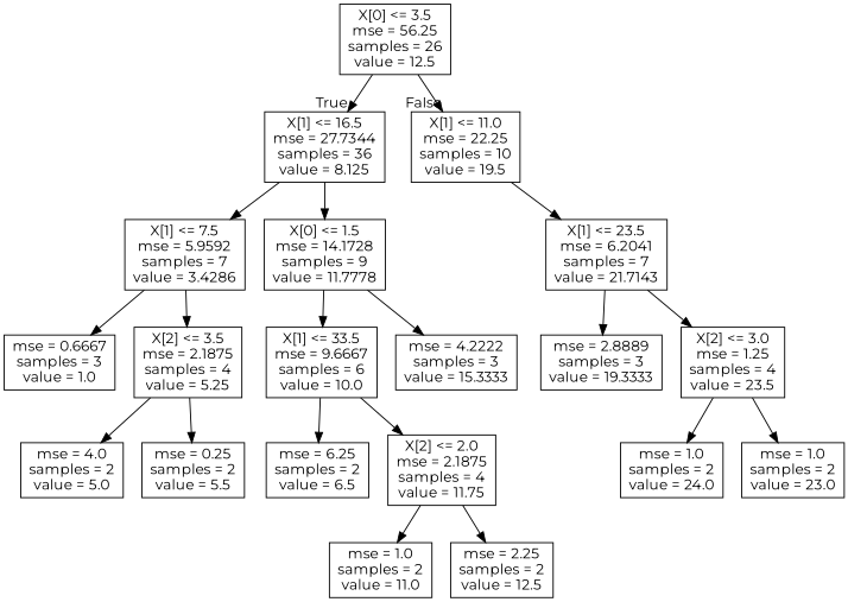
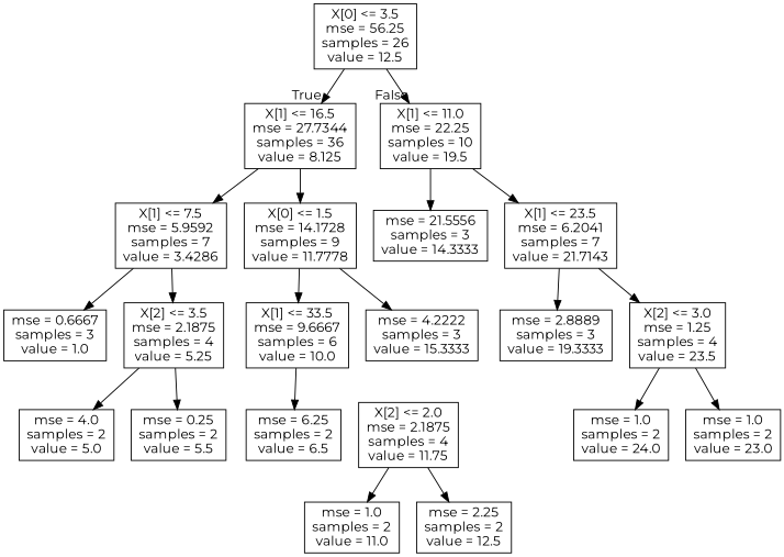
  digraph {
    fontname=Montserrat
    node [fontname=Montserrat shape=box]
    edge [fontname=Montserrat]
    n1 [label="X[0] <= 3.5\nmse = 56.25\nsamples = 26\nvalue = 12.5"]
    n2 [label="X[1] <= 16.5\nmse = 27.7344\nsamples = 36\nvalue = 8.125"]
    n3 [label="X[1] <= 11.0\nmse = 22.25\nsamples = 10\nvalue = 19.5"]
    n4 [label="X[1] <= 7.5\nmse = 5.9592\nsamples = 7\nvalue = 3.4286"]
    n5 [label="X[0] <= 1.5\nmse = 14.1728\nsamples = 9\nvalue = 11.7778"]
+   n6 [label="mse = 21.5556\nsamples = 3\nvalue = 14.3333"]
    n7 [label="X[1] <= 23.5\nmse = 6.2041\nsamples = 7\nvalue = 21.7143"]
    n8 [label="mse = 0.6667\nsamples = 3\nvalue = 1.0"]
    n9 [label="X[2] <= 3.5\nmse = 2.1875\nsamples = 4\nvalue = 5.25"]
    n10 [label="X[1] <= 33.5\nmse = 9.6667\nsamples = 6\nvalue = 10.0"]
    n11 [label="mse = 4.2222\nsamples = 3\nvalue = 15.3333"]
    n12 [label="mse = 4.0\nsamples = 2\nvalue = 5.0"]
    n13 [label="mse = 0.25\nsamples = 2\nvalue = 5.5"]
    n14 [label="mse = 6.25\nsamples = 2\nvalue = 6.5"]
    n15 [label="X[2] <= 2.0\nmse = 2.1875\nsamples = 4\nvalue = 11.75"]
    n16 [label="mse = 1.0\nsamples = 2\nvalue = 11.0"]
    n17 [label="mse = 2.25\nsamples = 2\nvalue = 12.5"]
    n18 [label="mse = 2.8889\nsamples = 3\nvalue = 19.3333"]
    n19 [label="X[2] <= 3.0\nmse = 1.25\nsamples = 4\nvalue = 23.5"]
    n20 [label="mse = 1.0\nsamples = 2\nvalue = 24.0"]
    n21 [label="mse = 1.0\nsamples = 2\nvalue = 23.0"]
    n1 -> n2 [headlabel=True labelangle=45 labeldistance=2.5]
    n1 -> n3 [headlabel=False labelangle=-45 labeldistance=2.5]
    n2 -> n4
    n2 -> n5
+   n3 -> n6
    n3 -> n7
    n4 -> n8
    n4 -> n9
    n5 -> n10
    n5 -> n11
    n7 -> n18
    n7 -> n19
    n9 -> n12
    n9 -> n13
    n10 -> n14
-   n10 -> n15
    n15 -> n16
    n15 -> n17
    n19 -> n20
    n19 -> n21
  }
